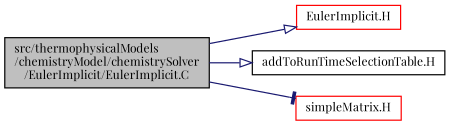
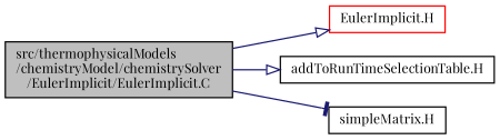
  digraph {
    rankdir=LR
    fontname="Playfair Display"
    node [color=black fontname="Playfair Display" fontsize=10 shape=record]
    edge [color=midnightblue fontname="Playfair Display" fontsize=10 labelfontname=FreeSans labelfontsize=10 style=solid arrowhead=onormal]
    n1 [fillcolor=grey75 fontcolor=black height=0.2 label="src/thermophysicalModels\l/chemistryModel/chemistrySolver\l/EulerImplicit/EulerImplicit.C" style=filled width=0.4]
    n2 [color=red height=0.2 label="EulerImplicit.H" width=0.4]
    n3 [height=0.2 label="addToRunTimeSelectionTable.H" width=0.4]
-   n4 [color=red height=0.2 label="simpleMatrix.H" width=0.4]
+   n4 [height=0.2 label="simpleMatrix.H" width=0.4]
    n1 -> n2
    n1 -> n3
    n1 -> n4 [arrowhead=tee]
  }
